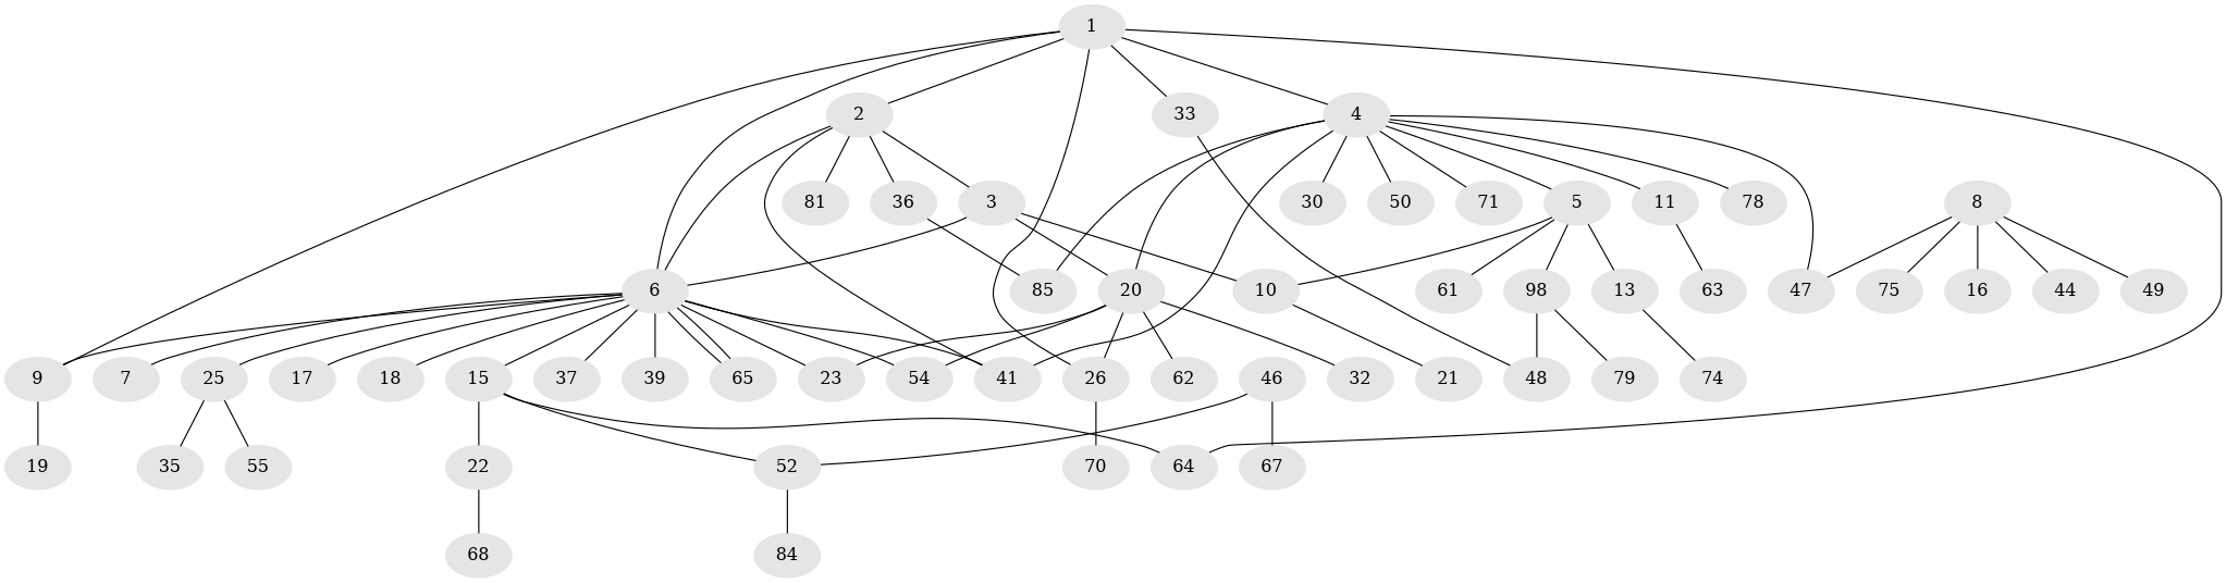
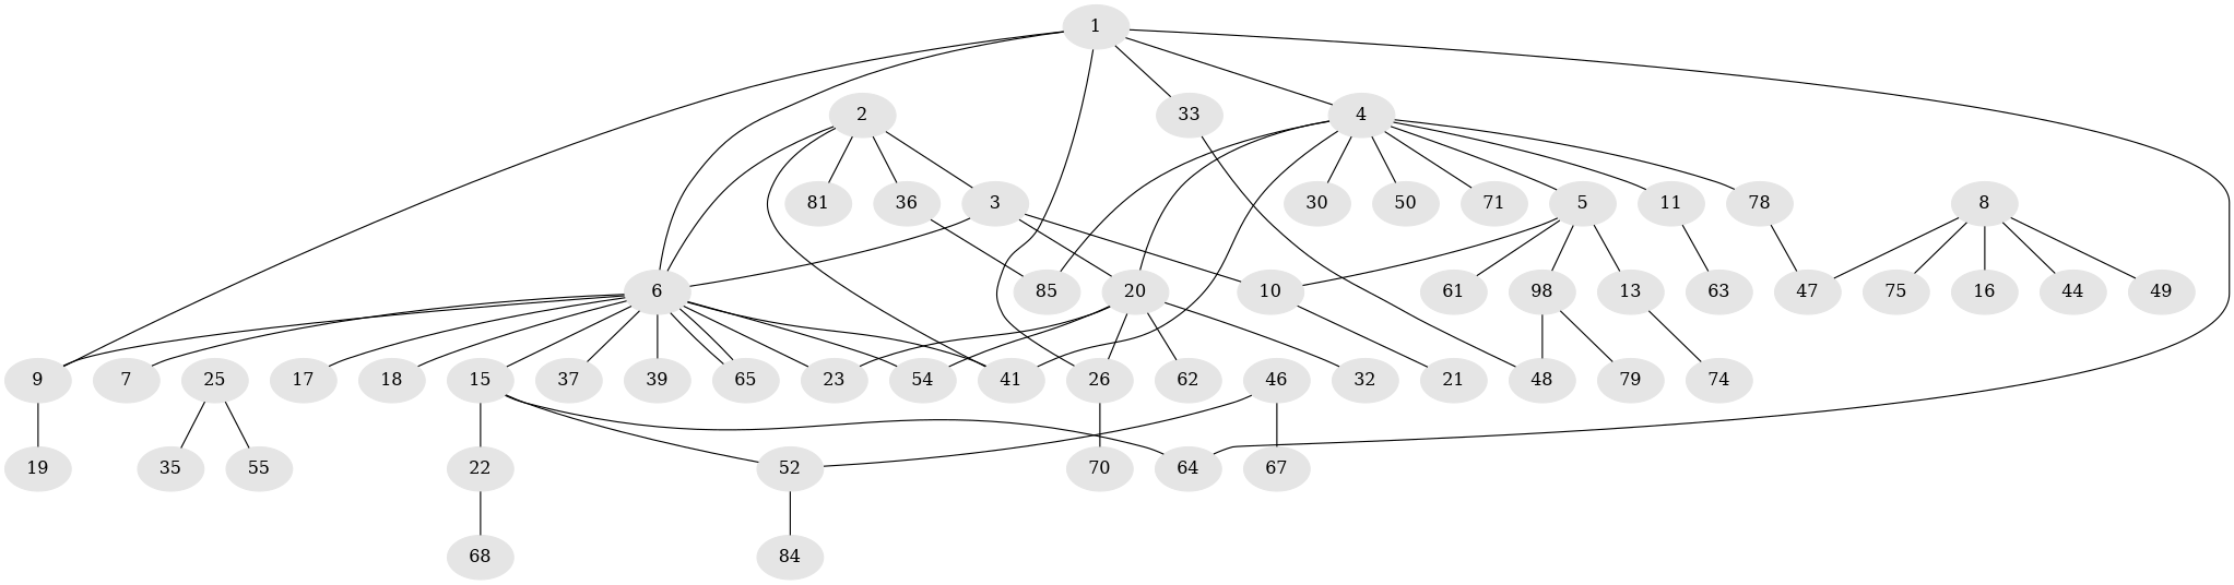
  graph {
    node [color=gray90 style=filled]
    1 [super="+24"]
    2 [super="+12"]
    4 [super="+51"]
    6 [super="+40"]
    9 [super="+28"]
    26 [super="+56"]
    33 [super="+69"]
    64
    3 [super="+29"]
    36
    41
    81
    20 [super="+53"]
    5 [super="+80"]
    11 [super="+43"]
    30 [super="+77"]
    47 [super="+59"]
    50
    71
    78
    85
    7
    15 [super="+34"]
    17
    18
    23 [super="+27"]
    25 [super="+45"]
    37
    39
    54
    65 [super="+76"]
    19
    70 [super="+72"]
    48
    10 [super="+14"]
    21
    32 [super="+58"]
    62
    13 [super="+86"]
    n40 [label=98 super="+60"]
    61 [super="+73"]
    8 [super="+31"]
    16
    44
    49
    75
    63
    74
    79
    22 [super="+57"]
    52
    35 [super="+82"]
    55
    68
    84
    46
    67 [super="+83"]
-   1 -- 2
    1 -- 4 [weight=2]
    1 -- 6
    1 -- 9
    1 -- 26
    1 -- 33
    1 -- 64
    2 -- 6
    2 -- 3
    2 -- 36
    2 -- 41
    2 -- 81
    4 -- 41
    4 -- 20
    4 -- 5
    4 -- 11
    4 -- 30
-   4 -- 47
+   78 -- 47
    4 -- 50
    4 -- 71
    4 -- 78
    4 -- 85
    6 -- 9
    6 -- 41
    6 -- 7
    6 -- 15
    6 -- 17
    6 -- 18
    6 -- 23
-   6 -- 25
    6 -- 37
    6 -- 39
    6 -- 54
    6 -- 65
    6 -- 65
    9 -- 19
    26 -- 70
    33 -- 48
    3 -- 6
    3 -- 20
    3 -- 10
    36 -- 85
    20 -- 26
    20 -- 23
    20 -- 54
    20 -- 32
    20 -- 62
    5 -- 10
    5 -- 13
    5 -- n40
    5 -- 61
    11 -- 63
    15 -- 64
    15 -- 22
    15 -- 52
    25 -- 35
    25 -- 55
    10 -- 21
    13 -- 74
    n40 -- 48
    n40 -- 79
    8 -- 47
    8 -- 16
    8 -- 44
    8 -- 49
    8 -- 75
    22 -- 68
    52 -- 84
    46 -- 52
    46 -- 67
  }
